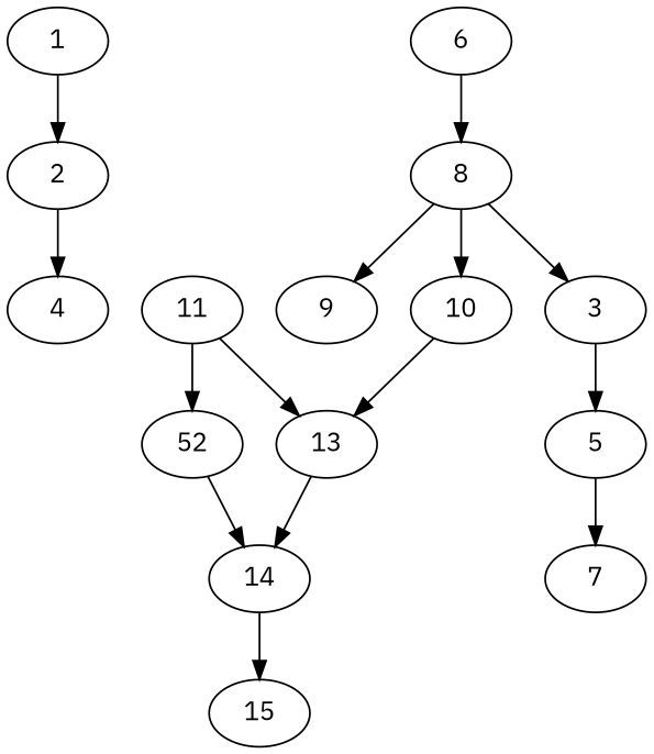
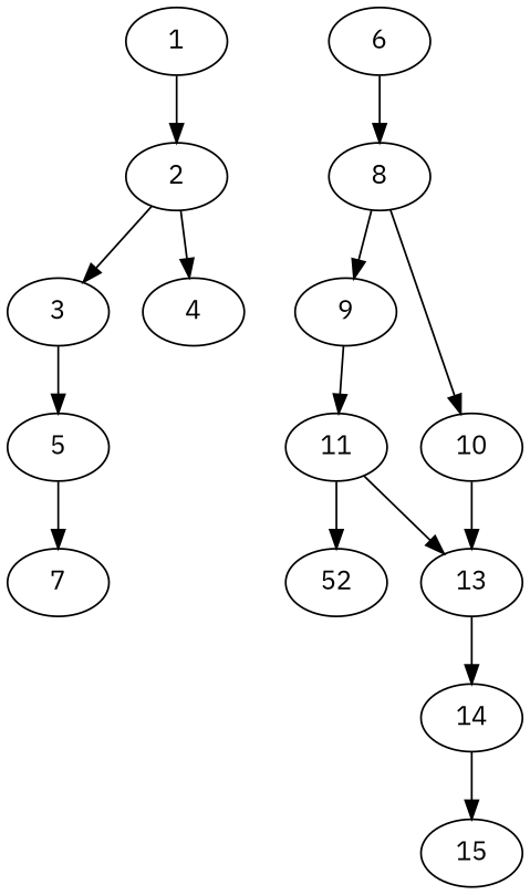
  digraph {
    fontname="IBM Plex Sans"
    node [alpha=0.15 fontname="IBM Plex Sans"]
    edge [fontname="IBM Plex Sans"]
    1 [alpha=0.10 expect_size=23612416]
    2 [alpha=0.05 expect_size=7744512]
    3 [expect_size=24113152]
    4 [alpha=0.08 expect_size=36591616]
    5 [alpha=0.13 expect_size=28128256]
    7 [alpha=0.17 expect_size=23463936]
    6 [expect_size=5356544]
    8 [alpha=0.01 expect_size=30351360]
    9 [alpha=0.00 expect_size=30342144]
    10 [alpha=0.03 expect_size=41882624]
    11 [alpha=0.01 expect_size=23655424]
    13 [expect_size=11983872]
    n13 [alpha=0.11 expect_size=47065088 label=52]
    14 [alpha=0.01 expect_size=46417920]
    15 [expect_size=18114560]
    1 -> 2
-   8 -> 3
+   2 -> 3
    2 -> 4
    3 -> 5
    5 -> 7
    6 -> 8
    8 -> 9
    8 -> 10
+   9 -> 11
    10 -> 13
    11 -> 13
    11 -> n13
    13 -> 14
-   n13 -> 14
    14 -> 15
  }
